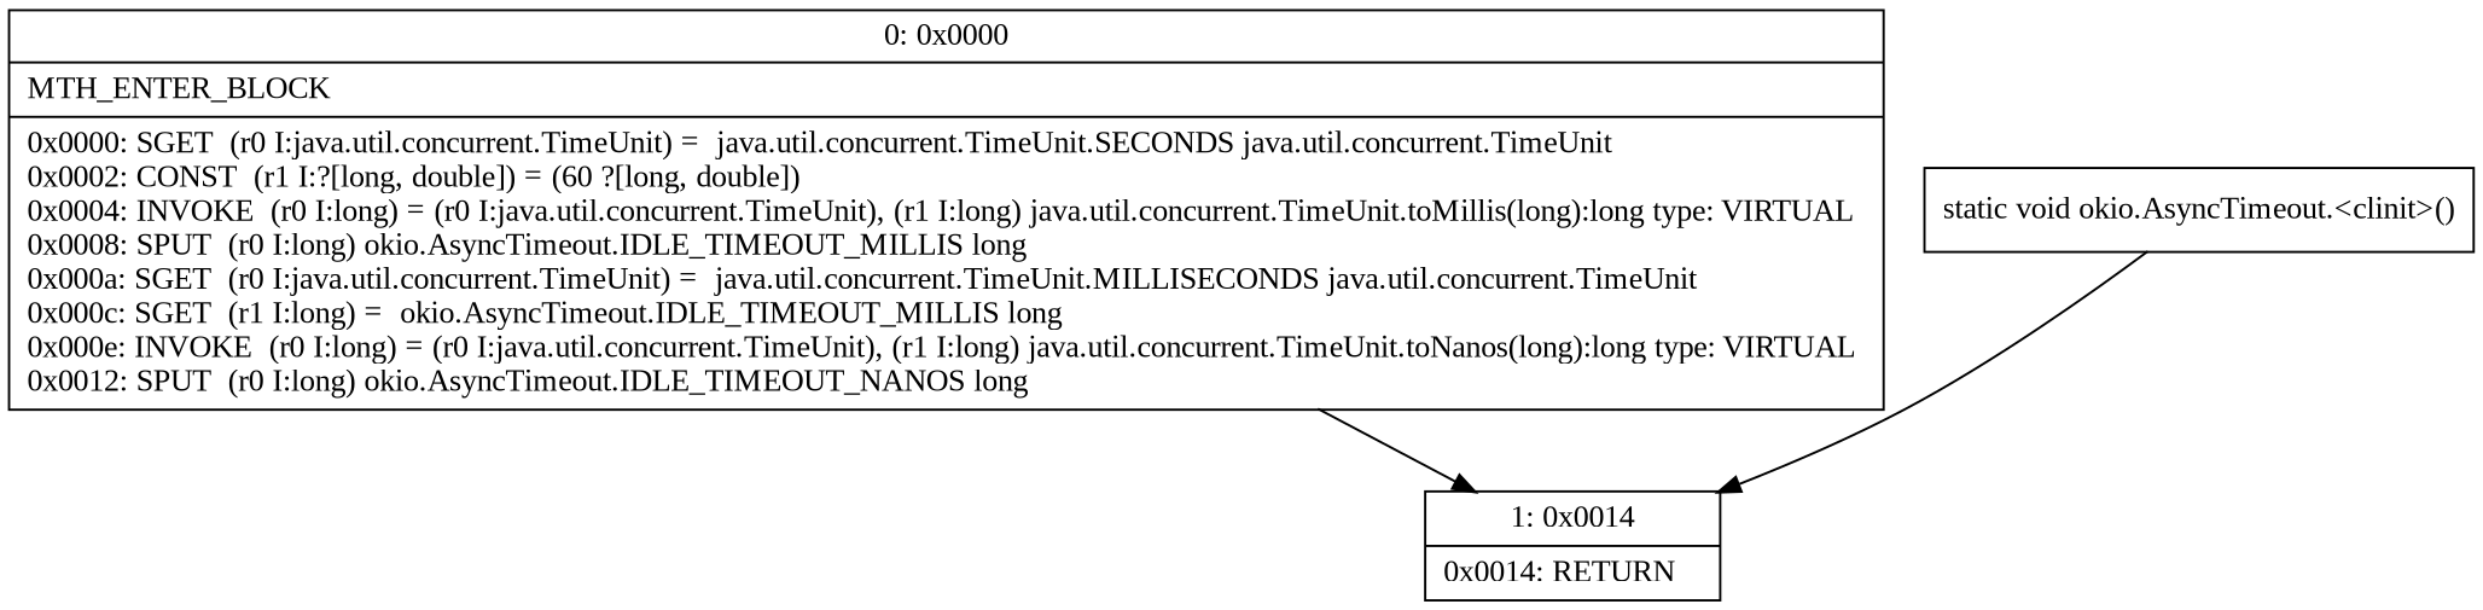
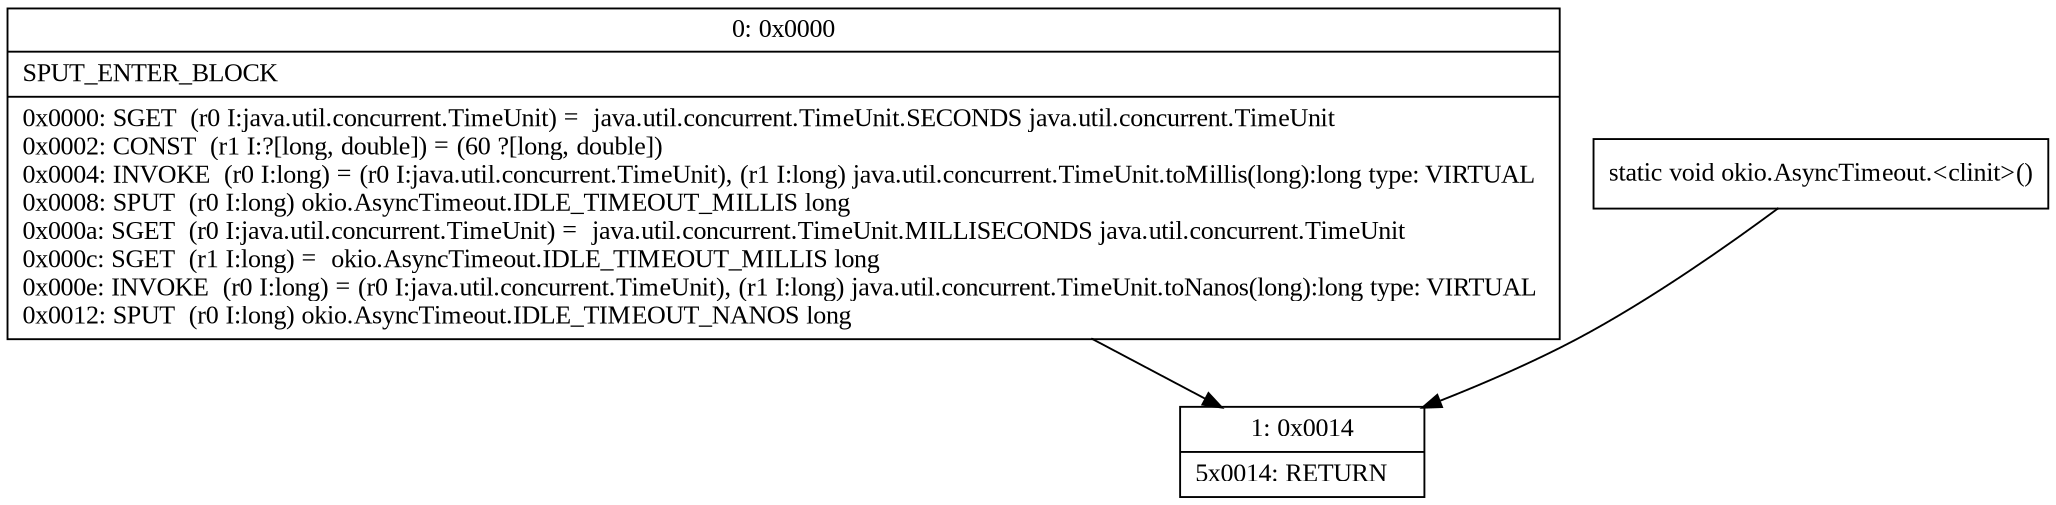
  digraph {
    fontname="Liberation Serif"
    node [fontname="Liberation Serif" shape=record]
    edge [fontname="Liberation Serif"]
-   n1 [label="{0\:\ 0x0000|MTH_ENTER_BLOCK\l|0x0000: SGET  (r0 I:java.util.concurrent.TimeUnit) =  java.util.concurrent.TimeUnit.SECONDS java.util.concurrent.TimeUnit \l0x0002: CONST  (r1 I:?[long, double]) = (60 ?[long, double]) \l0x0004: INVOKE  (r0 I:long) = (r0 I:java.util.concurrent.TimeUnit), (r1 I:long) java.util.concurrent.TimeUnit.toMillis(long):long type: VIRTUAL \l0x0008: SPUT  (r0 I:long) okio.AsyncTimeout.IDLE_TIMEOUT_MILLIS long \l0x000a: SGET  (r0 I:java.util.concurrent.TimeUnit) =  java.util.concurrent.TimeUnit.MILLISECONDS java.util.concurrent.TimeUnit \l0x000c: SGET  (r1 I:long) =  okio.AsyncTimeout.IDLE_TIMEOUT_MILLIS long \l0x000e: INVOKE  (r0 I:long) = (r0 I:java.util.concurrent.TimeUnit), (r1 I:long) java.util.concurrent.TimeUnit.toNanos(long):long type: VIRTUAL \l0x0012: SPUT  (r0 I:long) okio.AsyncTimeout.IDLE_TIMEOUT_NANOS long \l}"]
-   n2 [label="{1\:\ 0x0014|0x0014: RETURN   \l}"]
+   n1 [label="{0\:\ 0x0000|SPUT_ENTER_BLOCK\l|0x0000: SGET  (r0 I:java.util.concurrent.TimeUnit) =  java.util.concurrent.TimeUnit.SECONDS java.util.concurrent.TimeUnit \l0x0002: CONST  (r1 I:?[long, double]) = (60 ?[long, double]) \l0x0004: INVOKE  (r0 I:long) = (r0 I:java.util.concurrent.TimeUnit), (r1 I:long) java.util.concurrent.TimeUnit.toMillis(long):long type: VIRTUAL \l0x0008: SPUT  (r0 I:long) okio.AsyncTimeout.IDLE_TIMEOUT_MILLIS long \l0x000a: SGET  (r0 I:java.util.concurrent.TimeUnit) =  java.util.concurrent.TimeUnit.MILLISECONDS java.util.concurrent.TimeUnit \l0x000c: SGET  (r1 I:long) =  okio.AsyncTimeout.IDLE_TIMEOUT_MILLIS long \l0x000e: INVOKE  (r0 I:long) = (r0 I:java.util.concurrent.TimeUnit), (r1 I:long) java.util.concurrent.TimeUnit.toNanos(long):long type: VIRTUAL \l0x0012: SPUT  (r0 I:long) okio.AsyncTimeout.IDLE_TIMEOUT_NANOS long \l}"]
+   n2 [label="{1\:\ 0x0014|5x0014: RETURN   \l}"]
    n3 [label="{static void okio.AsyncTimeout.\<clinit\>() }"]
    n1 -> n2
    n3 -> n2
  }
